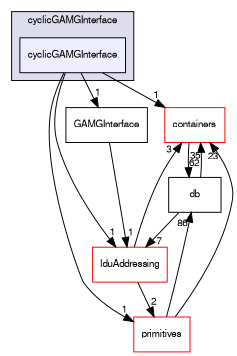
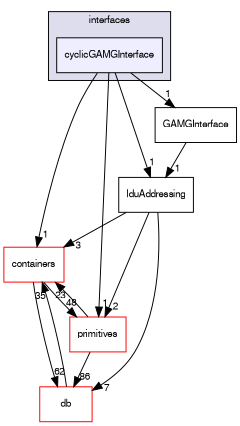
  digraph {
    compound=true
    node [fontname=FreeSans fontsize=10 shape=box color=red]
    edge [headlabel=1 labeldistance=1.5 labelfontname=FreeSans labelfontsize=10]
    n1 [fillcolor="#eeeeff" label=cyclicGAMGInterface pencolor=black style=filled color=""]
    n2 [label=containers]
    n3 [label=GAMGInterface color=""]
-   n4 [label=lduAddressing]
+   n4 [color=black label=lduAddressing]
    n5 [label=primitives]
-   n6 [color=black label=db]
+   n6 [label=db]
    subgraph cluster_1 {
      bgcolor="#ddddee"
      fontname=FreeSans
      fontsize=10
-     label=cyclicGAMGInterface
+     label=interfaces
      pencolor=black
      n1
    }
    n1 -> n2
    n1 -> n3
    n1 -> n4
    n1 -> n5
+   n2 -> n5 [headlabel=48]
    n2 -> n6 [headlabel=62]
    n3 -> n4
    n4 -> n2 [headlabel=3]
    n4 -> n5 [headlabel=2]
-   n6 -> n4 [headlabel=7]
+   n4 -> n6 [headlabel=7]
    n5 -> n2 [headlabel=23]
    n5 -> n6 [headlabel=86]
    n6 -> n2 [headlabel=35]
  }
